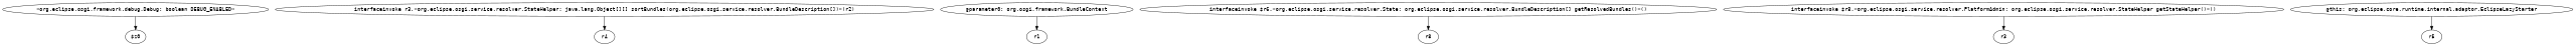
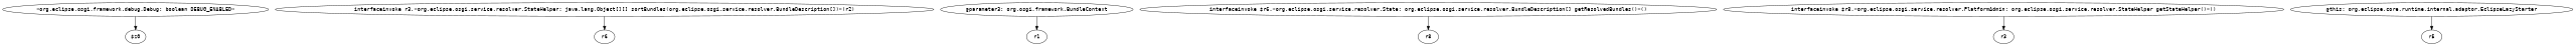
  digraph {
    fontname="DejaVu Sans Mono"
    node [fontname="DejaVu Sans Mono"]
    edge [fontname="DejaVu Sans Mono"]
    n1 [label="<org.eclipse.osgi.framework.debug.Debug: boolean DEBUG_ENABLED>"]
    n2 [label="$z0"]
    n3 [label="interfaceinvoke r3.<org.eclipse.osgi.service.resolver.StateHelper: java.lang.Object[][] sortBundles(org.eclipse.osgi.service.resolver.BundleDescription[])>(r2)"]
-   n4 [label=r4]
-   n5 [label="@parameter0: org.osgi.framework.BundleContext"]
+   n4 [label=r6]
+   n5 [label="@parameter3: org.osgi.framework.BundleContext"]
    n6 [label=r1]
    n7 [label="interfaceinvoke $r6.<org.eclipse.osgi.service.resolver.State: org.eclipse.osgi.service.resolver.BundleDescription[] getResolvedBundles()>()"]
    n8 [label=r8]
    n9 [label="interfaceinvoke $r8.<org.eclipse.osgi.service.resolver.PlatformAdmin: org.eclipse.osgi.service.resolver.StateHelper getStateHelper()>()"]
    n10 [label=r3]
    n11 [label="@this: org.eclipse.core.runtime.internal.adaptor.EclipseLazyStarter"]
    n12 [label=r5]
    n1 -> n2
    n3 -> n4
    n5 -> n6
    n7 -> n8
    n9 -> n10
    n11 -> n12
  }
